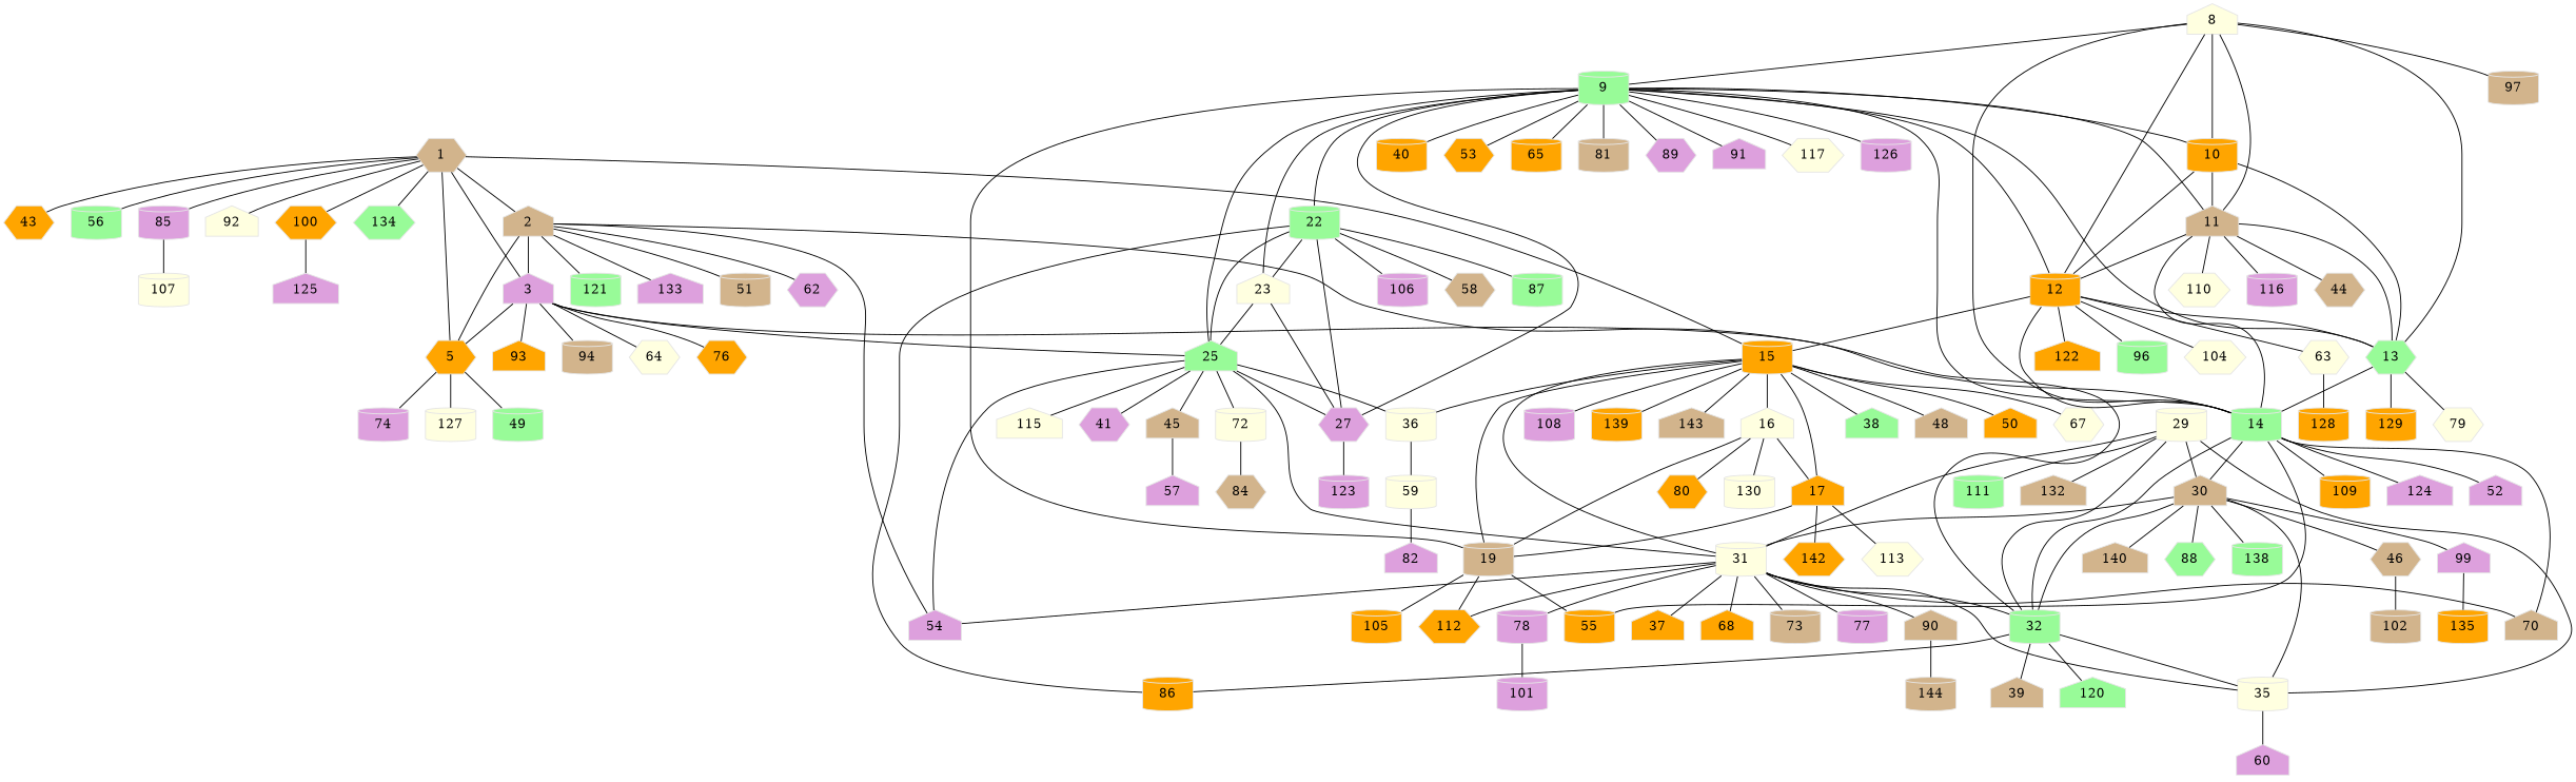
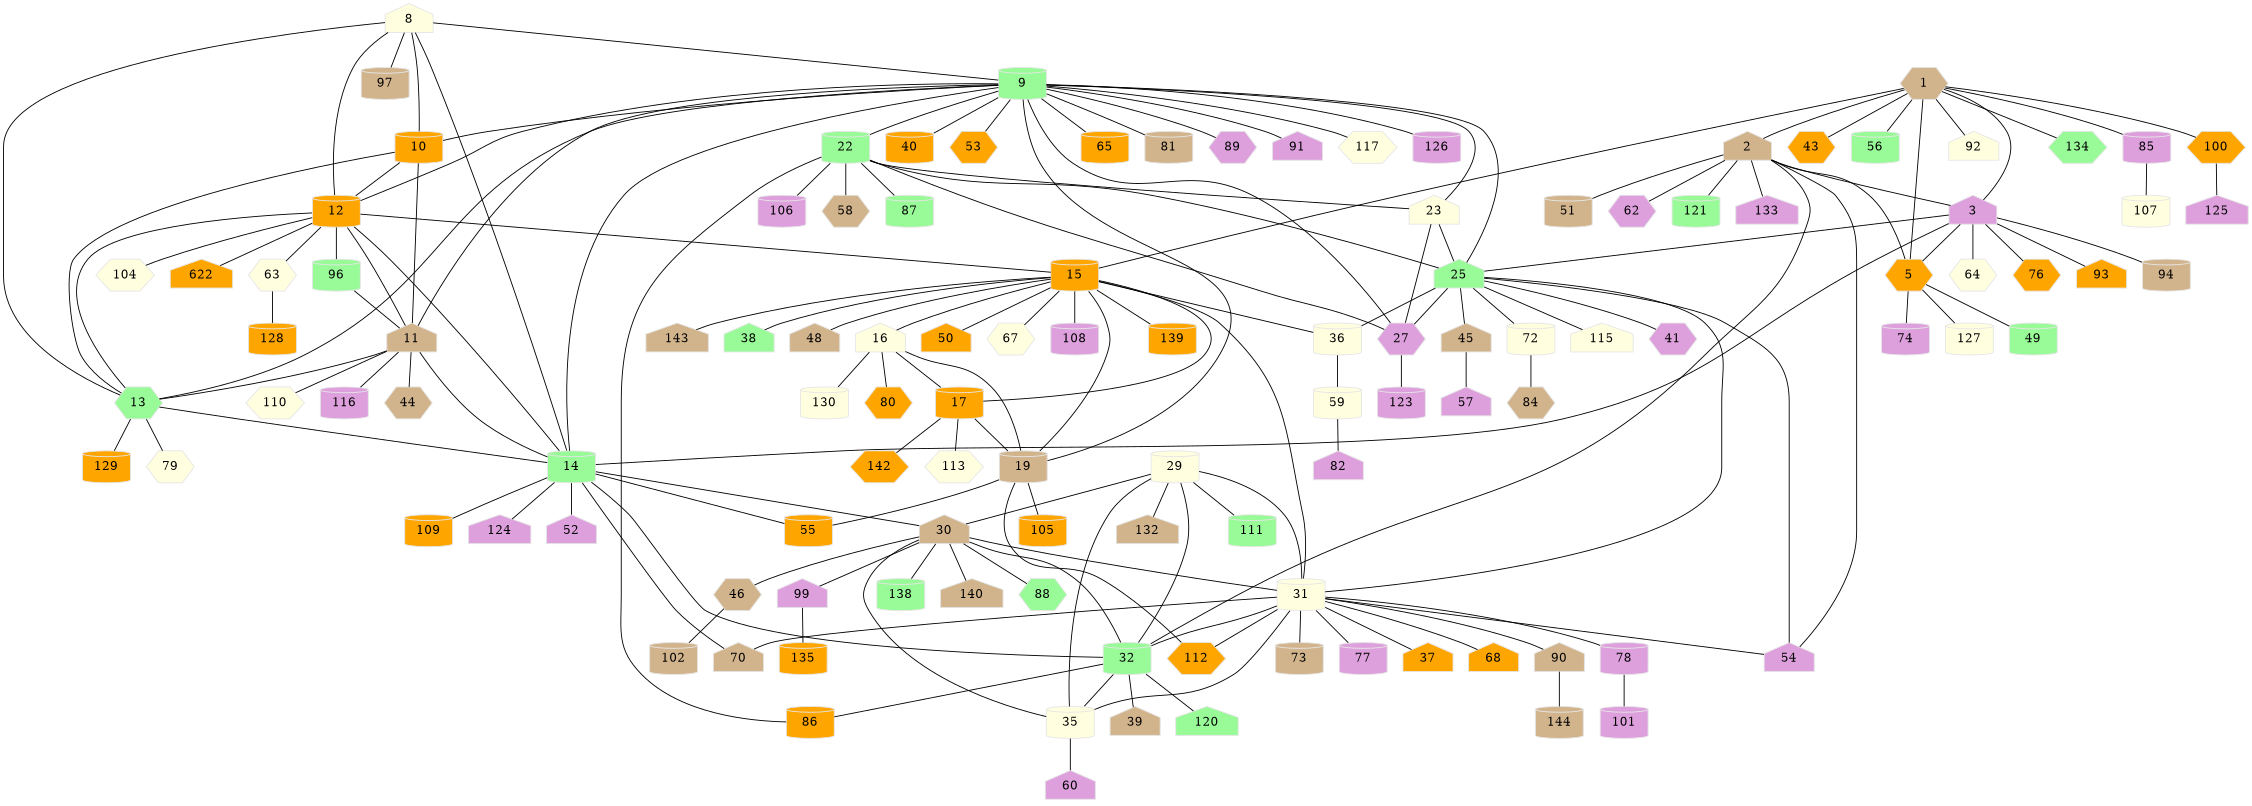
  graph {
    node [color=gray90 fillcolor=orange shape=cylinder style=filled]
    1 [fillcolor=tan shape=hexagon super="+4"]
    2 [fillcolor=tan shape=house super="+7"]
    3 [fillcolor=plum shape=house super="+61"]
    5 [shape=hexagon super="+6"]
    15 [super="+18"]
    43 [shape=hexagon]
    56 [fillcolor=palegreen]
    85 [fillcolor=plum super="+103"]
    92 [fillcolor=lightyellow shape=house]
    100 [shape=hexagon]
    134 [fillcolor=palegreen shape=hexagon]
    32 [fillcolor=palegreen super="+42"]
    51 [fillcolor=tan]
    54 [fillcolor=plum shape=house super="+98"]
    62 [fillcolor=plum shape=hexagon]
    121 [fillcolor=palegreen]
    133 [fillcolor=plum shape=house]
    14 [fillcolor=palegreen super="+47"]
    25 [fillcolor=palegreen shape=house super="+26"]
    64 [fillcolor=lightyellow shape=hexagon]
    76 [shape=hexagon]
    93 [shape=house super="+141"]
    94 [fillcolor=tan]
    49 [fillcolor=palegreen]
    74 [fillcolor=plum]
    127 [fillcolor=lightyellow]
    19 [fillcolor=tan super="+21"]
    16 [fillcolor=lightyellow shape=house super="+20"]
-   17 [shape=house super="+75"]
+   17 [super="+75"]
    31 [fillcolor=lightyellow super="+34"]
    36 [fillcolor=lightyellow]
    38 [fillcolor=palegreen shape=house]
    48 [fillcolor=tan shape=house]
    50 [shape=house]
    67 [fillcolor=lightyellow shape=hexagon]
    108 [fillcolor=plum]
    139
    143 [fillcolor=tan shape=house]
    107 [fillcolor=lightyellow]
    125 [fillcolor=plum shape=house]
    86
    35 [fillcolor=lightyellow]
    39 [fillcolor=tan shape=house]
    120 [fillcolor=palegreen shape=house]
    30 [fillcolor=tan shape=house super="+33"]
    52 [fillcolor=plum shape=house super="+131"]
    55
    70 [fillcolor=tan shape=house]
    109
    124 [fillcolor=plum shape=house]
    27 [fillcolor=plum shape=hexagon super="+69"]
    41 [fillcolor=plum shape=hexagon]
    45 [fillcolor=tan shape=house]
    72 [fillcolor=lightyellow]
    115 [fillcolor=lightyellow shape=house]
    9 [fillcolor=palegreen super="+28"]
    10 [super="+137"]
    11 [fillcolor=tan shape=house super="+83"]
    12 [super="+66"]
    13 [fillcolor=palegreen shape=hexagon super="+71"]
    22 [fillcolor=palegreen super="+24"]
    23 [fillcolor=lightyellow shape=house]
    40
    53 [shape=hexagon]
    65
    81 [fillcolor=tan]
    89 [fillcolor=plum shape=hexagon]
    91 [fillcolor=plum shape=house]
    117 [fillcolor=lightyellow shape=hexagon]
    126 [fillcolor=plum]
    8 [fillcolor=lightyellow shape=house]
    97 [fillcolor=tan]
    44 [fillcolor=tan shape=hexagon]
    110 [fillcolor=lightyellow shape=hexagon super="+119"]
    116 [fillcolor=plum]
    63 [fillcolor=lightyellow shape=hexagon]
    96 [fillcolor=palegreen]
    104 [fillcolor=lightyellow shape=hexagon]
-   122 [shape=house]
+   122 [shape=house label=622]
    79 [fillcolor=lightyellow shape=hexagon]
    129
    105
    112 [shape=hexagon]
    58 [fillcolor=tan shape=hexagon]
    87 [fillcolor=palegreen]
    106 [fillcolor=plum]
    123 [fillcolor=plum]
    128
    46 [fillcolor=tan shape=hexagon super="+114"]
    88 [fillcolor=palegreen shape=hexagon]
    99 [fillcolor=plum shape=house]
    138 [fillcolor=palegreen]
    140 [fillcolor=tan shape=house]
    80 [shape=hexagon]
    130 [fillcolor=lightyellow]
    113 [fillcolor=lightyellow shape=hexagon]
    142 [shape=hexagon]
    37 [shape=house]
    68 [shape=house]
    73 [fillcolor=tan]
    77 [fillcolor=plum]
    78 [fillcolor=plum]
    90 [fillcolor=tan shape=house]
    59 [fillcolor=lightyellow]
    57 [fillcolor=plum shape=house]
    84 [fillcolor=tan shape=hexagon super="+95"]
    29 [fillcolor=lightyellow super="+136"]
    111 [fillcolor=palegreen]
    132 [fillcolor=tan shape=house]
    60 [fillcolor=plum shape=house]
    102 [fillcolor=tan]
    135
    101 [fillcolor=plum]
    144 [fillcolor=tan]
    82 [fillcolor=plum shape=house]
    1 -- 2 [weight=4]
    1 -- 3 [weight=2]
    1 -- 5 [weight=4]
    1 -- 15
    1 -- 43
    1 -- 56
    1 -- 85
    1 -- 92
    1 -- 100
    1 -- 134
    2 -- 3 [weight=2]
    2 -- 5 [weight=4]
    2 -- 32
    2 -- 51
    2 -- 54
    2 -- 62
    2 -- 121
    2 -- 133
    3 -- 5 [weight=2]
    3 -- 14
    3 -- 25
    3 -- 64
    3 -- 76
    3 -- 93
    3 -- 94
    5 -- 49
    5 -- 74
    5 -- 127
    15 -- 19 [weight=4]
    15 -- 16 [weight=4]
    15 -- 17 [weight=2]
    15 -- 31
    15 -- 36
    15 -- 38
    15 -- 48
    15 -- 50
    15 -- 67
    15 -- 108
    15 -- 139
    15 -- 143
    85 -- 107
    100 -- 125
    32 -- 86
    32 -- 35
    32 -- 39
    32 -- 120
    14 -- 32
    14 -- 30
    14 -- 52
    14 -- 55
    14 -- 70
    14 -- 109
    14 -- 124
    25 -- 54
    25 -- 31
    25 -- 36
    25 -- 27 [weight=2]
    25 -- 41
    25 -- 45
    25 -- 72
    25 -- 115
    19 -- 55
    19 -- 105
    19 -- 112
    16 -- 19 [weight=4]
    16 -- 17 [weight=2]
    16 -- 80
    16 -- 130
    17 -- 19 [weight=2]
    17 -- 113
    17 -- 142
    31 -- 32 [weight=2]
    31 -- 54
    31 -- 35 [weight=2]
    31 -- 70
    31 -- 112
    31 -- 37
    31 -- 68
    31 -- 73
    31 -- 77
    31 -- 78
    31 -- 90
    36 -- 59
    35 -- 60
    30 -- 32 [weight=2]
    30 -- 31 [weight=4]
    30 -- 35 [weight=2]
    30 -- 46
    30 -- 88
    30 -- 99
    30 -- 138
    30 -- 140
    27 -- 123
    45 -- 57
    72 -- 84
    9 -- 14
    9 -- 25 [weight=2]
    9 -- 19
    9 -- 27
    9 -- 10
    9 -- 11
    9 -- 12
    9 -- 13
    9 -- 22 [weight=2]
    9 -- 23
    9 -- 40
    9 -- 53
    9 -- 65
    9 -- 81
    9 -- 89
    9 -- 91
    9 -- 117
    9 -- 126
    10 -- 11
    10 -- 12
    10 -- 13
    11 -- 14
    11 -- 12
    11 -- 13
    11 -- 44
    11 -- 110
    11 -- 116
    12 -- 15
    12 -- 14
    12 -- 13
    12 -- 63
    12 -- 96
    12 -- 104
    12 -- 122
    13 -- 14
    13 -- 79
    13 -- 129
    22 -- 25 [weight=4]
    22 -- 86
    22 -- 27 [weight=2]
    22 -- 23 [weight=2]
    22 -- 58
    22 -- 87
    22 -- 106
    23 -- 25 [weight=2]
    23 -- 27
    8 -- 14
    8 -- 9
    8 -- 10
-   8 -- 11
+   96 -- 11
    8 -- 12
    8 -- 13
    8 -- 97
    63 -- 128
    46 -- 102
    99 -- 135
    78 -- 101
    90 -- 144
    59 -- 82
    29 -- 32
    29 -- 31 [weight=2]
    29 -- 35
    29 -- 30 [weight=2]
    29 -- 111
    29 -- 132
  }
